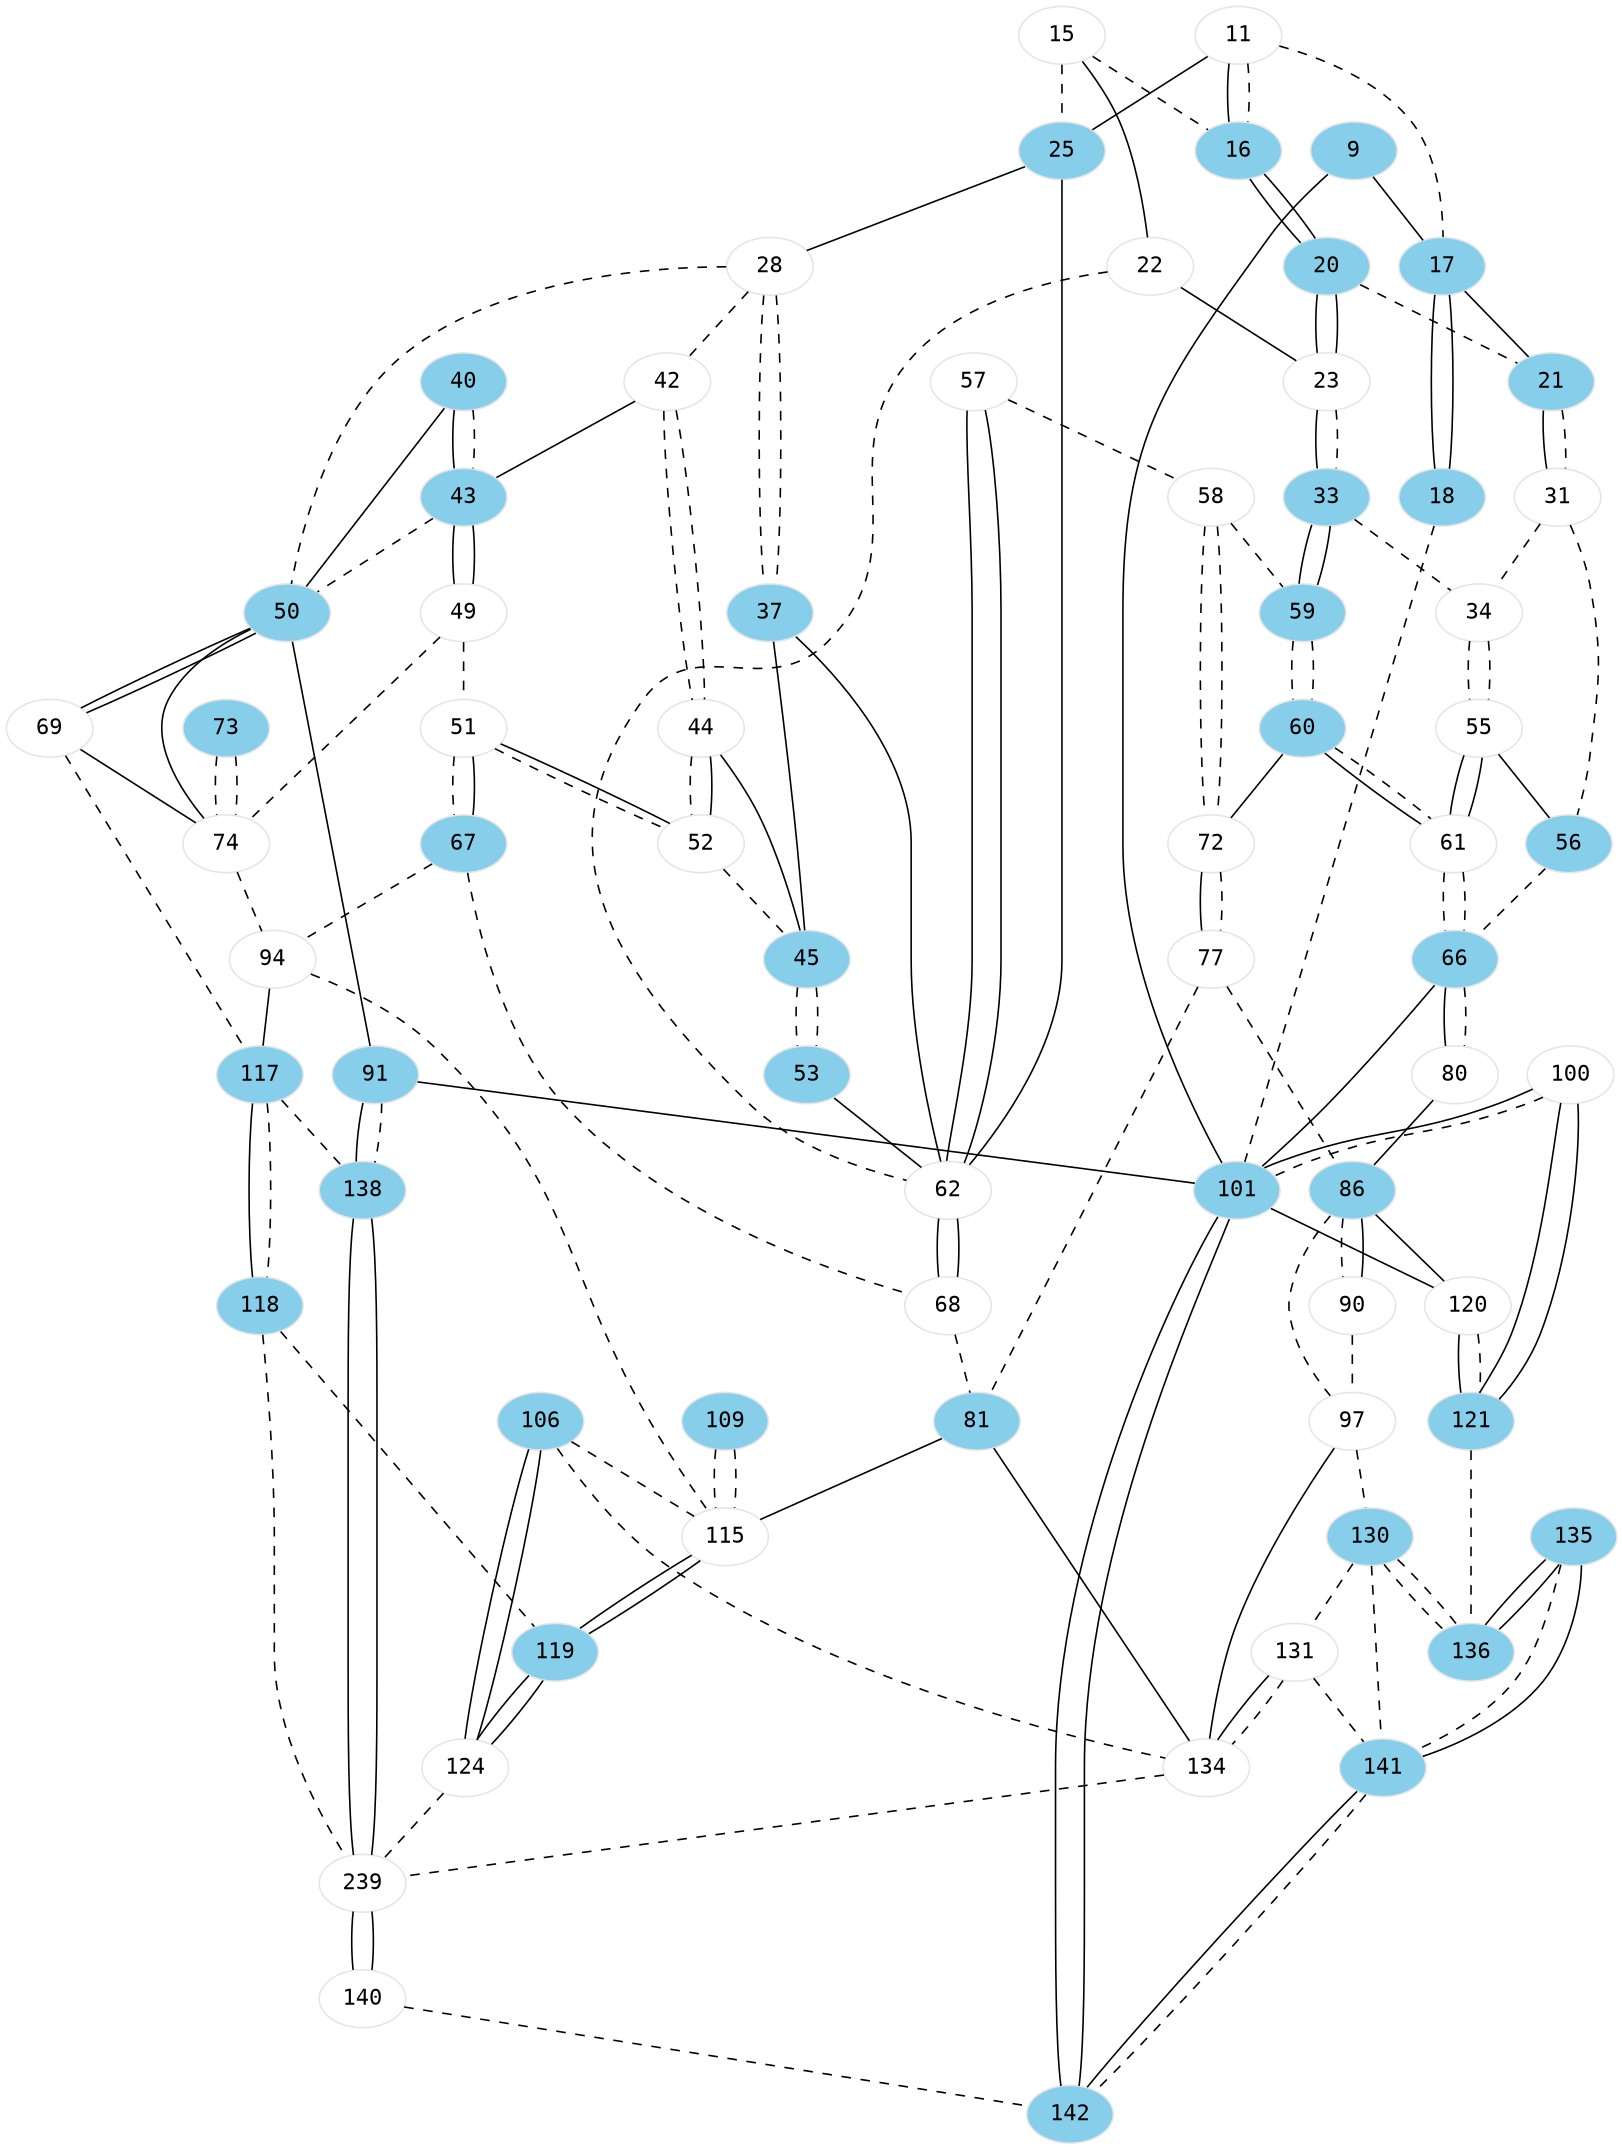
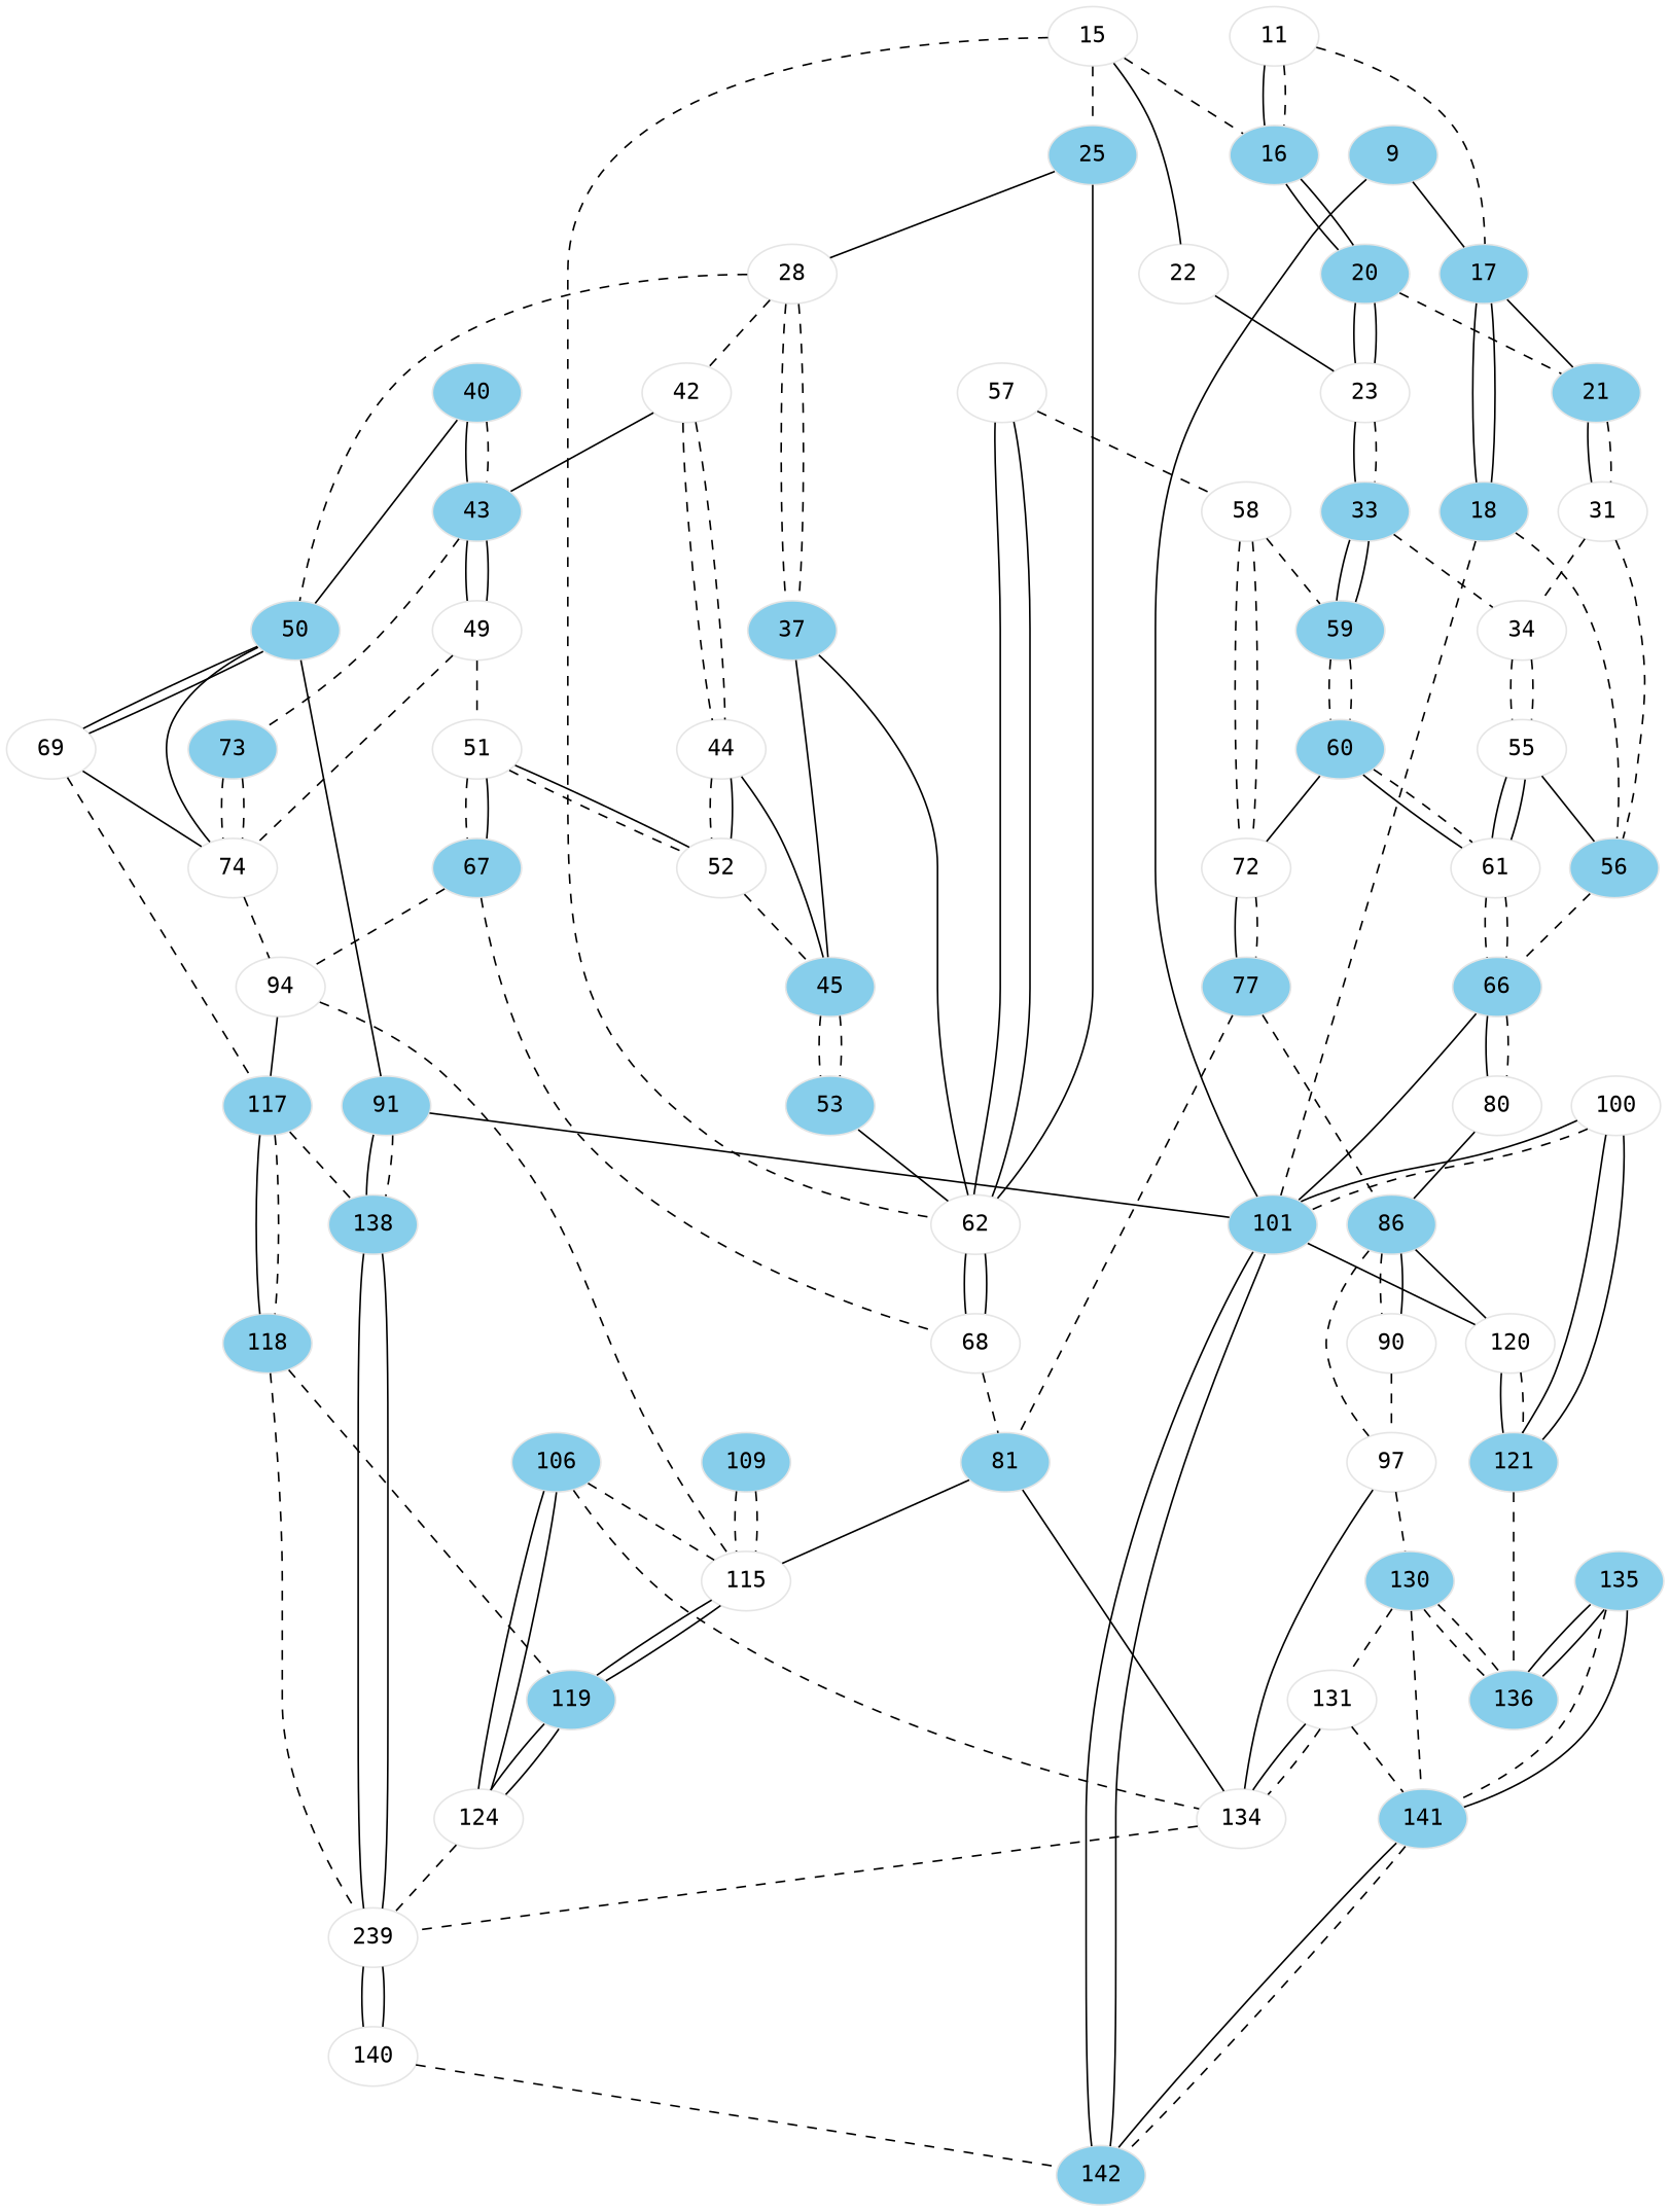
  graph {
    fontname="DejaVu Sans Mono"
    node [color=gray90 fillcolor=skyblue fontname="DejaVu Sans Mono" style=filled]
    edge [fontname="DejaVu Sans Mono" style=solid]
    17 [super="+12"]
    9
    101 [super="+19+89"]
    18
    21
    120 [fillcolor=white super="+111+88+87"]
    142
    11 [fillcolor=white]
    16
    25 [super="+13"]
    20
    62 [fillcolor=white super="+54+35+36"]
    28 [fillcolor=white super="+24"]
    15 [fillcolor=white super="+14"]
    22 [fillcolor=white]
    23 [fillcolor=white]
    56 [super="+32"]
    31 [fillcolor=white]
    66 [super="+64"]
    33
    34 [fillcolor=white]
    68 [fillcolor=white]
    59
    37
    42 [fillcolor=white super="+27+26"]
    50 [super="+46"]
    45
    43 [super="+41+30+29"]
    44 [fillcolor=white]
    74 [fillcolor=white super="+70+71"]
    69 [fillcolor=white]
    91 [super="+7"]
    55 [fillcolor=white]
    60
    61 [fillcolor=white]
    53
    40
    49 [fillcolor=white]
    52 [fillcolor=white]
    51 [fillcolor=white]
    67
    94 [fillcolor=white super="+75"]
    117 [super="+103"]
    138 [super="+125+123"]
    80 [fillcolor=white]
    57 [fillcolor=white]
    58 [fillcolor=white]
    72 [fillcolor=white]
-   77 [fillcolor=white]
+   77
    81 [super="+76"]
    86 [super="+79+85"]
    115 [fillcolor=white super="+105+96"]
    134 [fillcolor=white super="+107+108"]
    118
    73
    90 [fillcolor=white]
    97 [fillcolor=white super="+84+83"]
    119
    n59 [fillcolor=white label=239 super="+127+126+137"]
    130 [super="+129+113+114+98"]
    121
    136
    131 [fillcolor=white super="+112"]
    141 [super="+132+133"]
    100 [fillcolor=white]
    106
    124 [fillcolor=white]
    109
    140 [fillcolor=white]
    135
    17 -- 18
    17 -- 18
    17 -- 21
    9 -- 17
    9 -- 101
    101 -- 120
    101 -- 142
    101 -- 142
    18 -- 101 [style=dashed]
+   18 -- 56 [style=dashed]
    21 -- 31
    21 -- 31 [style=dashed]
    120 -- 121
    120 -- 121 [style=dashed]
    11 -- 17 [style=dashed]
    11 -- 16
    11 -- 16 [style=dashed]
-   11 -- 25
    16 -- 20
    16 -- 20
    25 -- 62
    25 -- 28 [weight=2]
    20 -- 21 [style=dashed]
    20 -- 23
    20 -- 23
    62 -- 68
    62 -- 68
    28 -- 37 [style=dashed]
    28 -- 37 [style=dashed]
    28 -- 42 [style=dashed weight=2]
    28 -- 50 [style=dashed]
    15 -- 16 [style=dashed]
    15 -- 25 [style=dashed weight=2]
    15 -- 22
-   22 -- 62 [style=dashed]
+   15 -- 62 [style=dashed]
    22 -- 23
    23 -- 33
    23 -- 33 [style=dashed]
    56 -- 66 [style=dashed]
    31 -- 56 [style=dashed]
    31 -- 34 [style=dashed]
    66 -- 101
    66 -- 80 [weight=2]
    66 -- 80 [style=dashed]
    33 -- 34 [style=dashed]
    33 -- 59
    33 -- 59
    34 -- 55 [style=dashed]
    34 -- 55 [style=dashed]
    68 -- 81 [style=dashed]
    59 -- 60 [style=dashed]
    59 -- 60 [style=dashed]
    37 -- 62
    37 -- 45
    42 -- 43 [weight=2]
    42 -- 44 [style=dashed]
    42 -- 44 [style=dashed]
    50 -- 74
    50 -- 69
    50 -- 69
    50 -- 91 [weight=2]
    45 -- 53 [style=dashed]
    45 -- 53 [style=dashed]
-   43 -- 50 [style=dashed]
+   43 -- 73 [style=dashed]
    43 -- 49
    43 -- 49
    44 -- 45
    44 -- 52 [style=dashed]
    44 -- 52
    74 -- 94 [style=dashed]
    69 -- 74
    69 -- 117 [style=dashed]
    91 -- 101 [weight=2]
    91 -- 138 [weight=2]
    91 -- 138 [style=dashed]
    55 -- 56
    55 -- 61
    55 -- 61
    60 -- 61
    60 -- 61 [style=dashed]
    60 -- 72
    61 -- 66 [style=dashed]
    61 -- 66 [style=dashed]
    53 -- 62
    40 -- 50
    40 -- 43 [weight=2]
    40 -- 43 [style=dashed]
    49 -- 74 [style=dashed]
    49 -- 51 [style=dashed]
    52 -- 45 [style=dashed]
    51 -- 52 [style=dashed]
    51 -- 52
    51 -- 67 [style=dashed]
    51 -- 67
    67 -- 68 [style=dashed]
    67 -- 94 [style=dashed]
    94 -- 117
    94 -- 115 [style=dashed]
    117 -- 138 [style=dashed weight=2]
    117 -- 118
    117 -- 118 [style=dashed]
    138 -- n59 [weight=2]
    138 -- n59
    80 -- 86
    57 -- 62 [weight=2]
    57 -- 62
    57 -- 58 [style=dashed]
    58 -- 59 [style=dashed]
    58 -- 72 [style=dashed]
    58 -- 72 [style=dashed]
    72 -- 77
    72 -- 77 [style=dashed]
    77 -- 81 [style=dashed]
    77 -- 86 [style=dashed]
    81 -- 115
    81 -- 134
    86 -- 120
    86 -- 90 [style=dashed weight=2]
    86 -- 90
    86 -- 97 [style=dashed]
    115 -- 119
    115 -- 119
    134 -- n59 [style=dashed]
    118 -- 119 [style=dashed]
    118 -- n59 [style=dashed]
    73 -- 74 [style=dashed weight=3]
    73 -- 74 [style=dashed]
    90 -- 97 [style=dashed]
    97 -- 134
    97 -- 130 [style=dashed weight=2]
    119 -- 124
    119 -- 124
    n59 -- 140 [weight=2]
    n59 -- 140
    130 -- 136 [style=dashed]
    130 -- 136 [style=dashed]
    130 -- 131 [style=dashed]
    130 -- 141 [style=dashed]
    121 -- 136 [style=dashed]
    131 -- 134 [weight=2]
    131 -- 134 [style=dashed]
    131 -- 141 [style=dashed]
    141 -- 142
    141 -- 142 [style=dashed]
    100 -- 101 [weight=2]
    100 -- 101 [style=dashed]
    100 -- 121
    100 -- 121
    106 -- 115 [style=dashed]
    106 -- 134 [style=dashed]
    106 -- 124
    106 -- 124
    124 -- n59 [style=dashed]
    109 -- 115 [style=dashed weight=3]
    109 -- 115 [style=dashed]
    140 -- 142 [style=dashed]
    135 -- 136
    135 -- 136
    135 -- 141 [style=dashed weight=2]
    135 -- 141
  }
